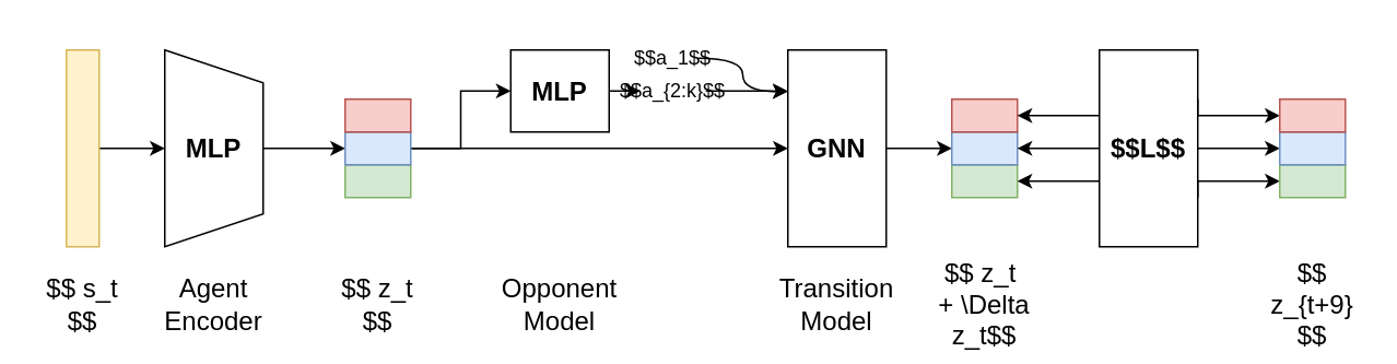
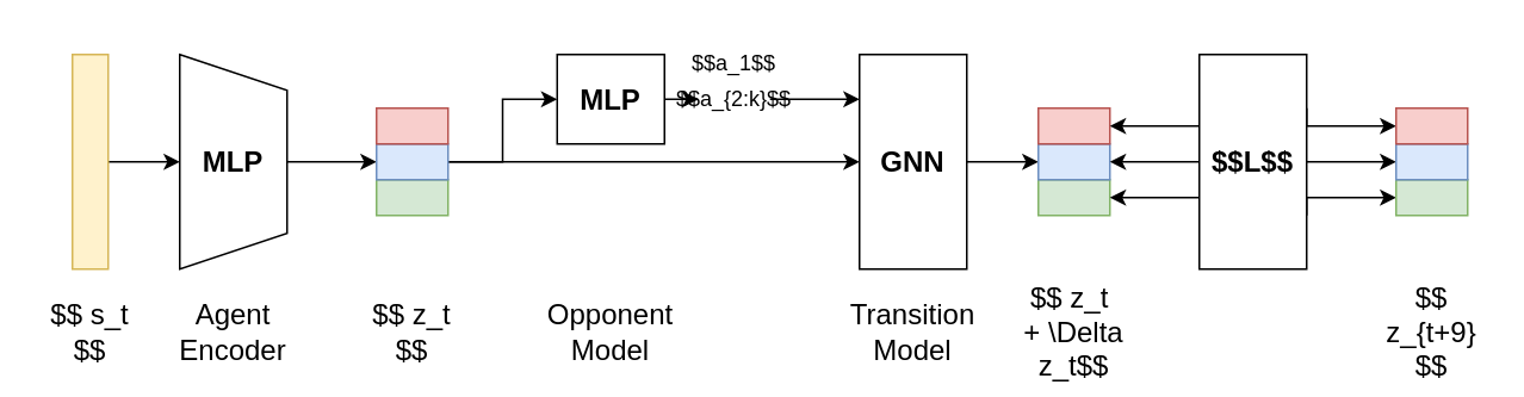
  <mxCell id="0" />
  <mxCell id="1" parent="0" />
  <mxCell id="2" style="edgeStyle=orthogonalEdgeStyle;rounded=0;orthogonalLoop=1;jettySize=auto;html=1;exitX=0.5;exitY=0;exitDx=0;exitDy=0;entryX=0;entryY=0.5;entryDx=0;entryDy=0;fontSize=16;strokeColor=default;" parent="1" source="3" target="12" edge="1"><mxGeometry relative="1" as="geometry" /></mxCell>
  <mxCell id="3" value="MLP" style="shape=trapezoid;perimeter=trapezoidPerimeter;whiteSpace=wrap;html=1;fixedSize=1;rotation=90;horizontal=0;fontStyle=1;fontSize=16;" parent="1" vertex="1"><mxGeometry x="70" y="60" width="120" height="60" as="geometry" /></mxCell>
  <mxCell id="4" style="edgeStyle=orthogonalEdgeStyle;rounded=0;orthogonalLoop=1;jettySize=auto;html=1;exitX=0.5;exitY=0;exitDx=0;exitDy=0;entryX=0;entryY=0.5;entryDx=0;entryDy=0;fontSize=16;strokeColor=default;" parent="1" source="5" target="18" edge="1"><mxGeometry relative="1" as="geometry" /></mxCell>
  <mxCell id="5" value="&lt;b&gt;GNN&lt;/b&gt;" style="rounded=0;whiteSpace=wrap;html=1;fontSize=16;rotation=90;horizontal=0;" parent="1" vertex="1"><mxGeometry x="450" y="60" width="120" height="60" as="geometry" /></mxCell>
  <mxCell id="6" value="Agent Encoder" style="text;html=1;strokeColor=none;fillColor=none;align=center;verticalAlign=middle;whiteSpace=wrap;rounded=0;fontSize=16;" parent="1" vertex="1"><mxGeometry x="100" y="170" width="60" height="30" as="geometry" /></mxCell>
  <mxCell id="7" value="$$ z_t $$" style="text;html=1;strokeColor=none;fillColor=none;align=center;verticalAlign=middle;whiteSpace=wrap;rounded=0;fontSize=16;" parent="1" vertex="1"><mxGeometry x="200" y="170" width="60" height="30" as="geometry" /></mxCell>
  <mxCell id="8" value="Transition Model" style="text;html=1;strokeColor=none;fillColor=none;align=center;verticalAlign=middle;whiteSpace=wrap;rounded=0;fontSize=16;" parent="1" vertex="1"><mxGeometry x="480" y="170" width="60" height="30" as="geometry" /></mxCell>
  <mxCell id="9" value="" style="rounded=0;whiteSpace=wrap;html=1;fontSize=16;fillColor=#d5e8d4;strokeColor=#82b366;" parent="1" vertex="1"><mxGeometry x="210" y="100" width="40" height="20" as="geometry" /></mxCell>
  <mxCell id="10" style="edgeStyle=orthogonalEdgeStyle;rounded=0;orthogonalLoop=1;jettySize=auto;html=1;exitX=1;exitY=0.5;exitDx=0;exitDy=0;entryX=0.5;entryY=1;entryDx=0;entryDy=0;" parent="1" source="12" target="33" edge="1"><mxGeometry relative="1" as="geometry" /></mxCell>
  <mxCell id="11" style="edgeStyle=orthogonalEdgeStyle;rounded=0;orthogonalLoop=1;jettySize=auto;html=1;exitX=1;exitY=0.5;exitDx=0;exitDy=0;entryX=0.5;entryY=1;entryDx=0;entryDy=0;" parent="1" source="12" target="5" edge="1"><mxGeometry relative="1" as="geometry"><Array as="points"><mxPoint x="390" y="90" /><mxPoint x="390" y="90" /></Array></mxGeometry></mxCell>
  <mxCell id="12" value="" style="rounded=0;whiteSpace=wrap;html=1;fontSize=16;fillColor=#dae8fc;strokeColor=#6c8ebf;" parent="1" vertex="1"><mxGeometry x="210" y="80" width="40" height="20" as="geometry" /></mxCell>
  <mxCell id="13" value="" style="rounded=0;whiteSpace=wrap;html=1;fontSize=16;fillColor=#f8cecc;strokeColor=#b85450;" parent="1" vertex="1"><mxGeometry x="210" y="60" width="40" height="20" as="geometry" /></mxCell>
  <mxCell id="14" style="edgeStyle=orthogonalEdgeStyle;rounded=0;orthogonalLoop=1;jettySize=auto;html=1;exitX=1;exitY=0.5;exitDx=0;exitDy=0;entryX=0.5;entryY=1;entryDx=0;entryDy=0;fontSize=16;strokeColor=default;" parent="1" source="15" target="3" edge="1"><mxGeometry relative="1" as="geometry" /></mxCell>
  <mxCell id="15" value="" style="rounded=0;whiteSpace=wrap;html=1;fontSize=16;fillColor=#fff2cc;strokeColor=#d6b656;" parent="1" vertex="1"><mxGeometry x="40" y="30" width="20" height="120" as="geometry" /></mxCell>
  <mxCell id="16" value="$$ s_t $$" style="text;html=1;strokeColor=none;fillColor=none;align=center;verticalAlign=middle;whiteSpace=wrap;rounded=0;fontSize=16;" parent="1" vertex="1"><mxGeometry x="20" y="170" width="60" height="30" as="geometry" /></mxCell>
  <mxCell id="17" value="" style="rounded=0;whiteSpace=wrap;html=1;fontSize=16;fillColor=#d5e8d4;strokeColor=#82b366;" parent="1" vertex="1"><mxGeometry x="580" y="100" width="40" height="20" as="geometry" /></mxCell>
  <mxCell id="18" value="" style="rounded=0;whiteSpace=wrap;html=1;fontSize=16;fillColor=#dae8fc;strokeColor=#6c8ebf;" parent="1" vertex="1"><mxGeometry x="580" y="80" width="40" height="20" as="geometry" /></mxCell>
  <mxCell id="19" value="" style="rounded=0;whiteSpace=wrap;html=1;fontSize=16;fillColor=#f8cecc;strokeColor=#b85450;" parent="1" vertex="1"><mxGeometry x="580" y="60" width="40" height="20" as="geometry" /></mxCell>
  <mxCell id="20" style="edgeStyle=orthogonalEdgeStyle;rounded=0;orthogonalLoop=1;jettySize=auto;html=1;exitX=0.25;exitY=1;exitDx=0;exitDy=0;entryX=1;entryY=0.5;entryDx=0;entryDy=0;fontSize=16;" parent="1" source="26" target="19" edge="1"><mxGeometry relative="1" as="geometry"><Array as="points"><mxPoint x="670" y="70" /></Array></mxGeometry></mxCell>
  <mxCell id="21" style="edgeStyle=orthogonalEdgeStyle;rounded=0;orthogonalLoop=1;jettySize=auto;html=1;exitX=0.75;exitY=1;exitDx=0;exitDy=0;entryX=1;entryY=0.5;entryDx=0;entryDy=0;fontSize=16;" parent="1" source="26" target="17" edge="1"><mxGeometry relative="1" as="geometry"><Array as="points"><mxPoint x="670" y="110" /></Array></mxGeometry></mxCell>
  <mxCell id="22" style="edgeStyle=orthogonalEdgeStyle;rounded=0;orthogonalLoop=1;jettySize=auto;html=1;exitX=0.5;exitY=1;exitDx=0;exitDy=0;entryX=1;entryY=0.5;entryDx=0;entryDy=0;fontSize=16;" parent="1" source="26" target="18" edge="1"><mxGeometry relative="1" as="geometry" /></mxCell>
  <mxCell id="23" style="edgeStyle=orthogonalEdgeStyle;rounded=0;orthogonalLoop=1;jettySize=auto;html=1;exitX=0.25;exitY=0;exitDx=0;exitDy=0;entryX=0;entryY=0.5;entryDx=0;entryDy=0;fontSize=16;" parent="1" source="26" target="29" edge="1"><mxGeometry relative="1" as="geometry"><Array as="points"><mxPoint x="730" y="70" /></Array></mxGeometry></mxCell>
  <mxCell id="24" style="edgeStyle=orthogonalEdgeStyle;rounded=0;orthogonalLoop=1;jettySize=auto;html=1;exitX=0.5;exitY=0;exitDx=0;exitDy=0;entryX=0;entryY=0.5;entryDx=0;entryDy=0;fontSize=16;" parent="1" source="26" target="28" edge="1"><mxGeometry relative="1" as="geometry" /></mxCell>
  <mxCell id="25" style="edgeStyle=orthogonalEdgeStyle;rounded=0;orthogonalLoop=1;jettySize=auto;html=1;exitX=0.75;exitY=0;exitDx=0;exitDy=0;entryX=0;entryY=0.5;entryDx=0;entryDy=0;fontSize=16;strokeColor=default;" parent="1" source="26" target="27" edge="1"><mxGeometry relative="1" as="geometry"><Array as="points"><mxPoint x="730" y="110" /></Array></mxGeometry></mxCell>
  <mxCell id="26" value="&lt;b&gt;$$L$$&lt;/b&gt;" style="rounded=0;whiteSpace=wrap;html=1;fontSize=16;rotation=90;horizontal=0;" parent="1" vertex="1"><mxGeometry x="640" y="60" width="120" height="60" as="geometry" /></mxCell>
  <mxCell id="27" value="" style="rounded=0;whiteSpace=wrap;html=1;fontSize=16;fillColor=#d5e8d4;strokeColor=#82b366;" parent="1" vertex="1"><mxGeometry x="780" y="100" width="40" height="20" as="geometry" /></mxCell>
  <mxCell id="28" value="" style="rounded=0;whiteSpace=wrap;html=1;fontSize=16;fillColor=#dae8fc;strokeColor=#6c8ebf;" parent="1" vertex="1"><mxGeometry x="780" y="80" width="40" height="20" as="geometry" /></mxCell>
  <mxCell id="29" value="" style="rounded=0;whiteSpace=wrap;html=1;fontSize=16;fillColor=#f8cecc;strokeColor=#b85450;" parent="1" vertex="1"><mxGeometry x="780" y="60" width="40" height="20" as="geometry" /></mxCell>
  <mxCell id="30" value="$$ z_t&amp;nbsp; + \Delta z_t$$" style="text;html=1;strokeColor=none;fillColor=none;align=center;verticalAlign=middle;whiteSpace=wrap;rounded=0;fontSize=16;" parent="1" vertex="1"><mxGeometry x="570" y="170" width="60" height="30" as="geometry" /></mxCell>
  <mxCell id="31" value="$$ z_{t+9} $$" style="text;html=1;strokeColor=none;fillColor=none;align=center;verticalAlign=middle;whiteSpace=wrap;rounded=0;fontSize=16;" parent="1" vertex="1"><mxGeometry x="770" y="170" width="60" height="30" as="geometry" /></mxCell>
  <mxCell id="32" style="edgeStyle=orthogonalEdgeStyle;curved=1;orthogonalLoop=1;jettySize=auto;html=1;exitX=0.5;exitY=0;exitDx=0;exitDy=0;entryX=0;entryY=0.5;entryDx=0;entryDy=0;" parent="1" source="33" target="36" edge="1"><mxGeometry relative="1" as="geometry" /></mxCell>
  <mxCell id="33" value="&lt;b&gt;MLP&lt;/b&gt;" style="rounded=0;whiteSpace=wrap;html=1;fontSize=16;rotation=90;horizontal=0;" parent="1" vertex="1"><mxGeometry x="316" y="25" width="50" height="60" as="geometry" /></mxCell>
  <mxCell id="34" value="Opponent Model" style="text;html=1;strokeColor=none;fillColor=none;align=center;verticalAlign=middle;whiteSpace=wrap;rounded=0;fontSize=16;" parent="1" vertex="1"><mxGeometry x="311" y="170" width="60" height="30" as="geometry" /></mxCell>
  <mxCell id="35" style="edgeStyle=orthogonalEdgeStyle;curved=1;orthogonalLoop=1;jettySize=auto;html=1;exitX=1;exitY=0.5;exitDx=0;exitDy=0;" parent="1" source="36" edge="1"><mxGeometry relative="1" as="geometry"><mxPoint x="480" y="55" as="targetPoint" /></mxGeometry></mxCell>
  <mxCell id="36" value="$$a_{2:k}$$" style="text;html=1;strokeColor=none;fillColor=none;align=center;verticalAlign=middle;whiteSpace=wrap;rounded=0;" parent="1" vertex="1"><mxGeometry x="390" y="40" width="40" height="30" as="geometry" /></mxCell>
- <mxCell id="37" style="edgeStyle=orthogonalEdgeStyle;curved=1;orthogonalLoop=1;jettySize=auto;html=1;exitX=1;exitY=0.5;exitDx=0;exitDy=0;entryX=0.212;entryY=1.002;entryDx=0;entryDy=0;entryPerimeter=0;" parent="1" source="38" target="5" edge="1"><mxGeometry relative="1" as="geometry" /></mxCell>
  <mxCell id="38" value="$$a_1$$" style="text;html=1;strokeColor=none;fillColor=none;align=center;verticalAlign=middle;whiteSpace=wrap;rounded=0;" parent="1" vertex="1"><mxGeometry x="395" y="20" width="30" height="30" as="geometry" /></mxCell>
